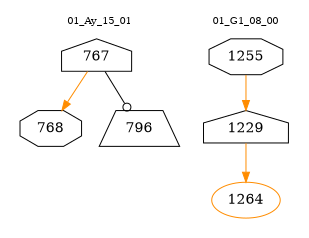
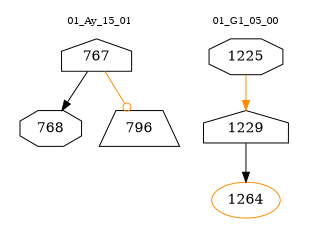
  digraph {
    node [color=black shape=house]
    edge [arrowhead=normal color=darkorange]
    n1 [label=767]
    n2 [label=768 shape=octagon]
    n3 [label=796 shape=trapezium]
    n4 [label=1229]
-   n5 [label=1255 shape=octagon]
+   n5 [label=1225 shape=octagon]
    n6 [color=darkorange label=1264 shape=ellipse]
    subgraph cluster_1 {
      color=white
      fontsize=10
      label="01_Ay_15_01"
      n1
      n2
      n3
    }
    subgraph cluster_2 {
      color=white
      fontsize=10
-     label="01_G1_08_00"
+     label="01_G1_05_00"
      n4
      n5
      n6
    }
-   n1 -> n2
-   n1 -> n3 [arrowhead=odot color=black]
-   n4 -> n6
+   n1 -> n2 [color=black]
+   n1 -> n3 [arrowhead=odot]
+   n4 -> n6 [color=black]
    n5 -> n4
  }
